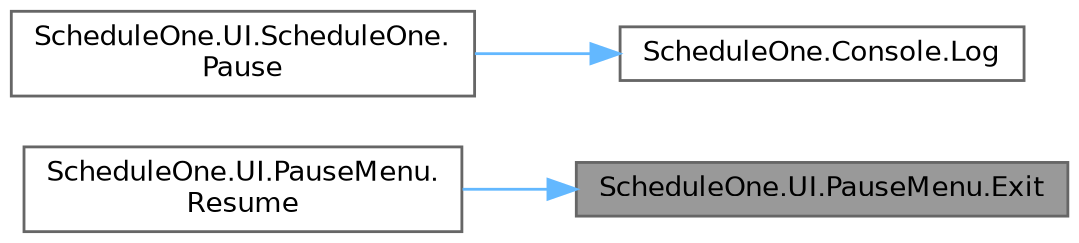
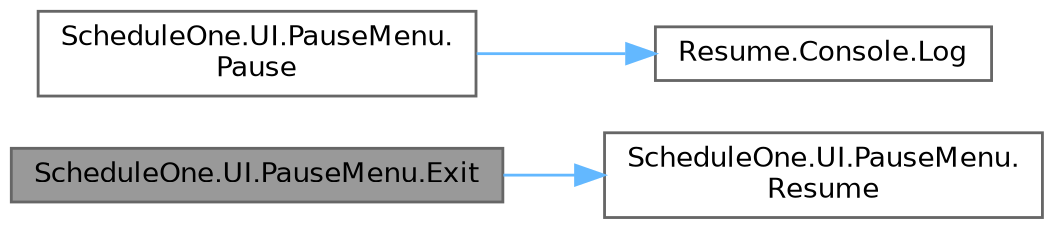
  digraph {
    rankdir=LR
    node [color=grey40 fillcolor=white fontname=Helvetica fontsize=10 shape=box style=filled]
    edge [color=steelblue1 fontname=Helvetica fontsize=10 labelfontname=Helvetica labelfontsize=10 style=solid]
    n1 [color=gray40 fillcolor=grey60 fontcolor=black height=0.2 label="ScheduleOne.UI.PauseMenu.Exit" width=0.4]
    n2 [height=0.2 label="ScheduleOne.UI.PauseMenu.\lResume" width=0.4]
-   n3 [height=0.2 label="ScheduleOne.UI.ScheduleOne.\lPause" width=0.4]
-   n4 [height=0.2 label="ScheduleOne.Console.Log" width=0.4]
-   n2 -> n1
+   n3 [height=0.2 label="ScheduleOne.UI.PauseMenu.\lPause" width=0.4]
+   n4 [height=0.2 label="Resume.Console.Log" width=0.4]
+   n1 -> n2
    n3 -> n4
  }
